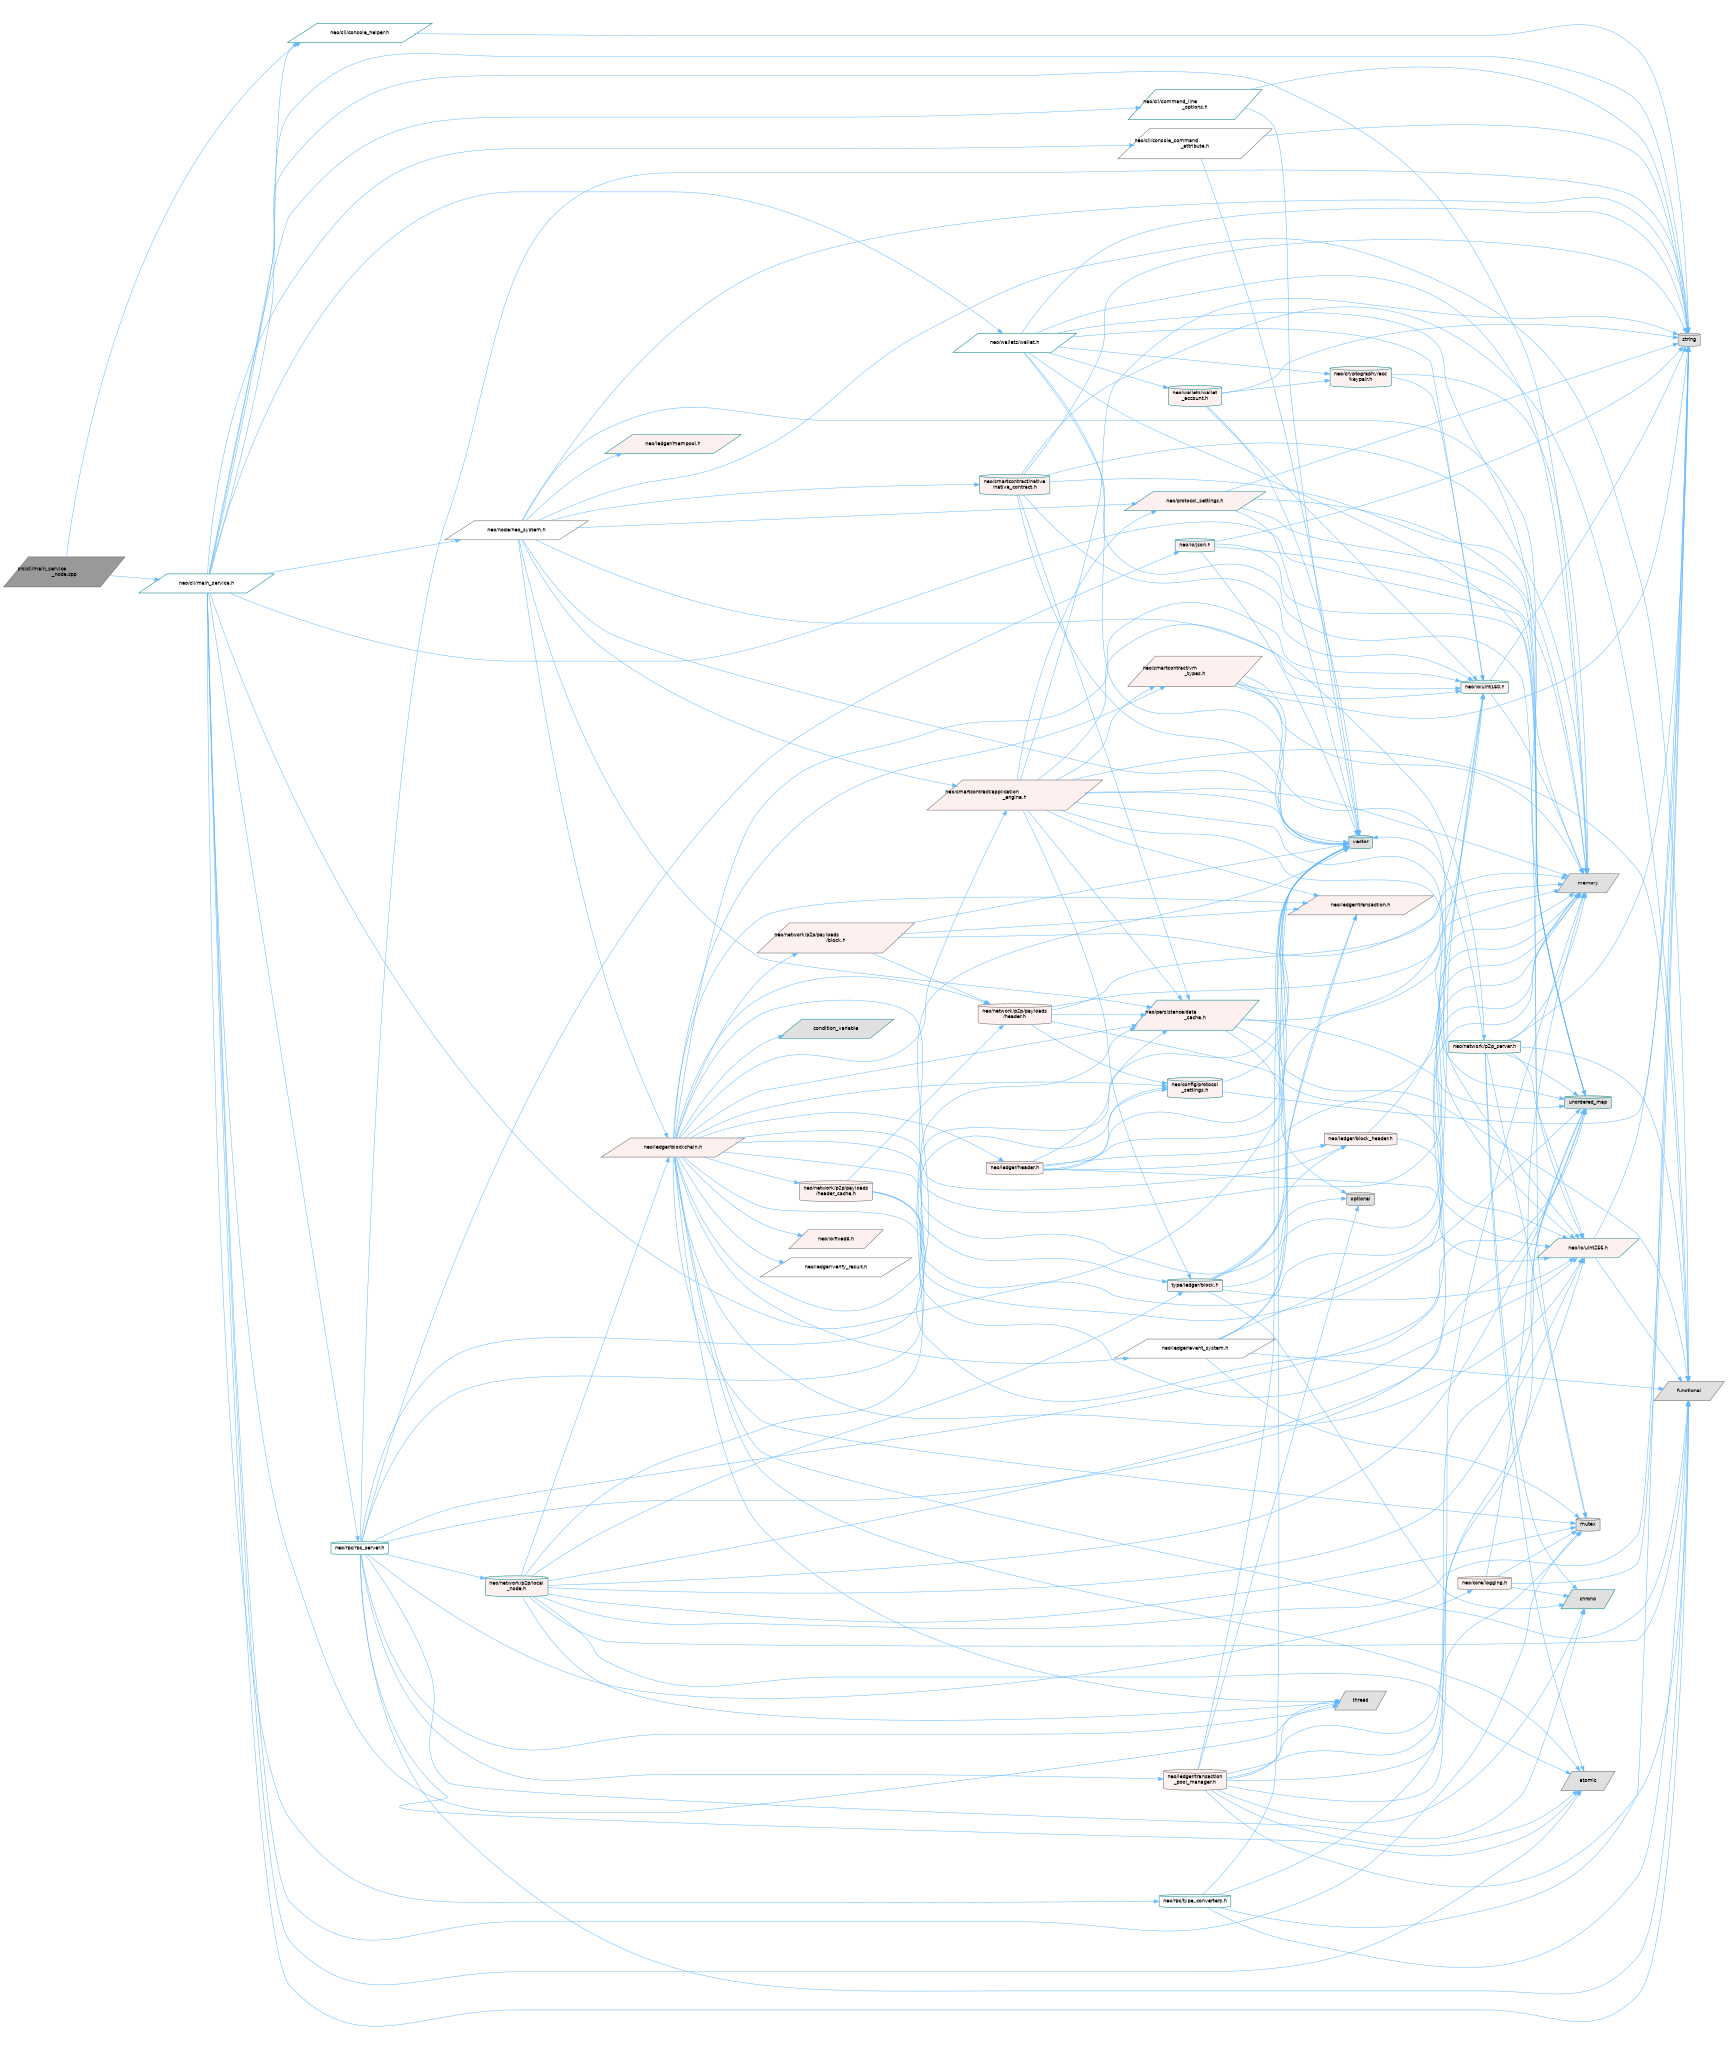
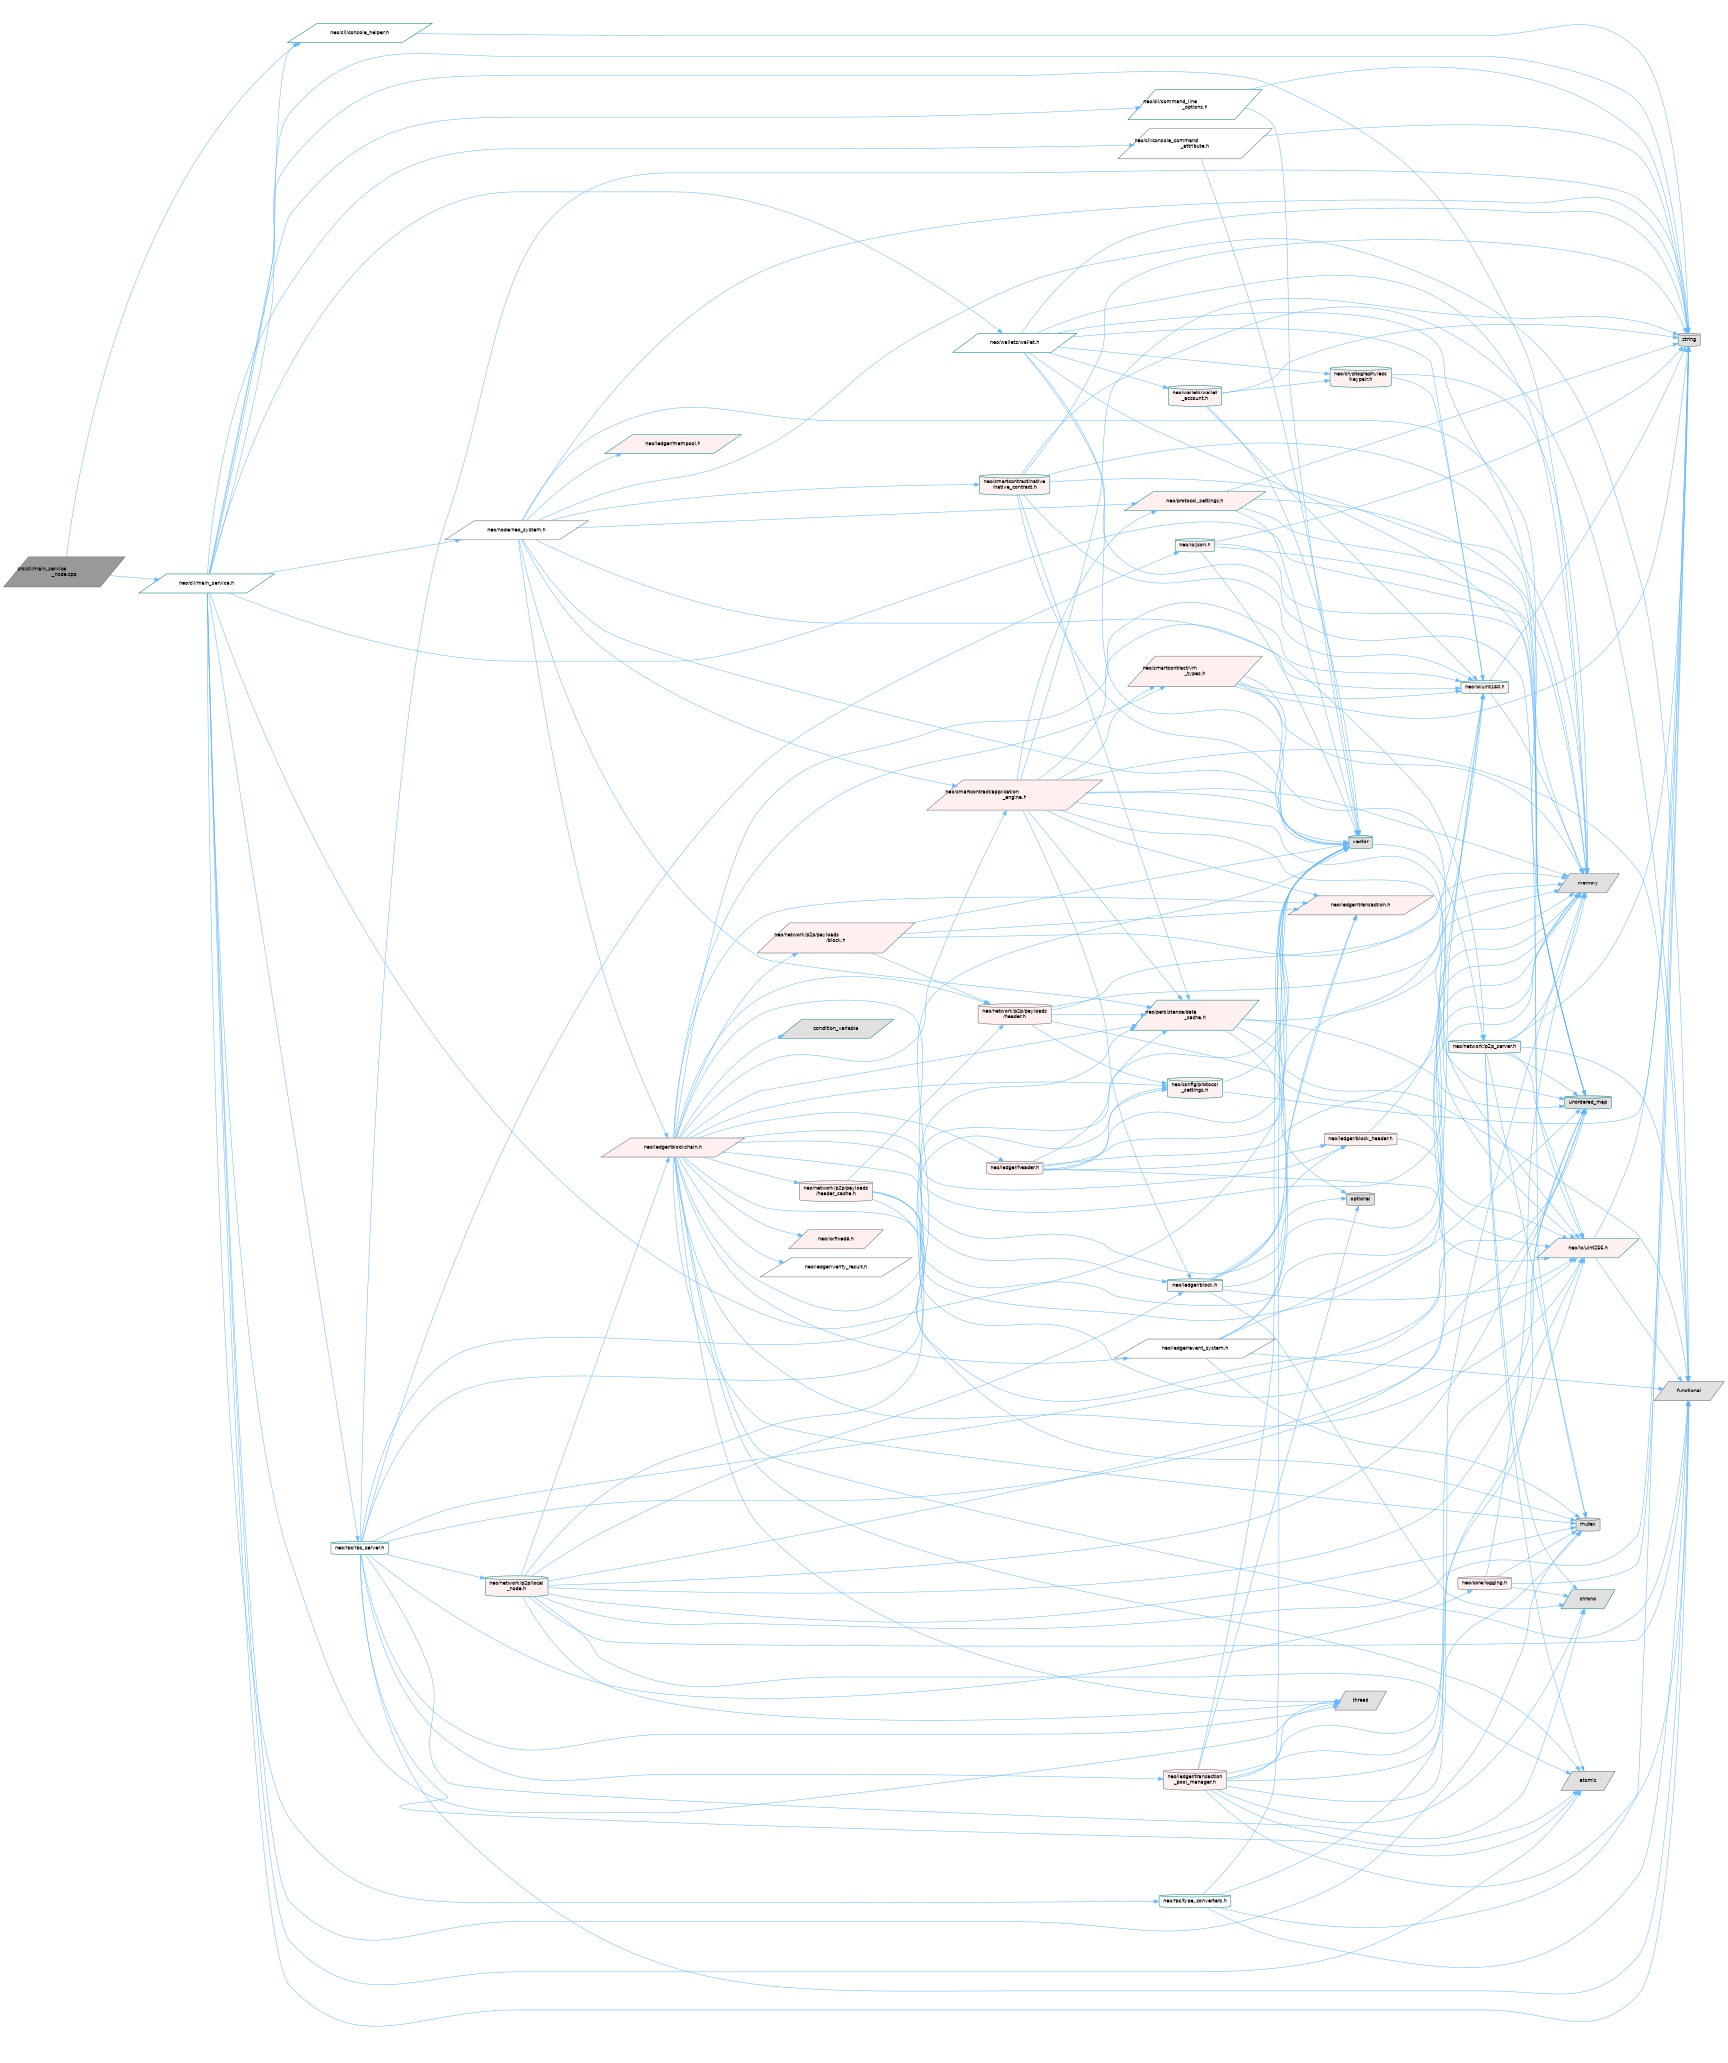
  digraph {
    rankdir=LR
    node [color=gray40 fillcolor="#FFF0F0" fontname=Helvetica fontsize=10 shape=parallelogram style=filled]
    edge [color=steelblue1 fontname=Helvetica fontsize=10 labelfontname=Helvetica labelfontsize=10 style=solid]
    n1 [fillcolor=grey60 fontcolor=black height=0.2 label="src/cli/main_service\l_node.cpp" width=0.4]
    n2 [color=teal fillcolor=white height=0.2 label="neo/cli/console_helper.h" width=0.4]
    n3 [color=teal fillcolor=white height=0.2 label="neo/cli/main_service.h" width=0.4]
    n4 [fillcolor="#E0E0E0" height=0.2 label=string shape=cylinder width=0.4]
    n5 [color=teal fillcolor=white height=0.2 label="neo/cli/command_line\l_options.h" width=0.4]
    n6 [color=teal fillcolor="#E0E0E0" height=0.2 label=vector shape=cylinder width=0.4]
    n7 [fillcolor=white height=0.2 label="neo/cli/console_command\l_attribute.h" width=0.4]
    n8 [color=teal fillcolor=white height=0.2 label="neo/rpc/type_converters.h" shape=cylinder width=0.4]
    n9 [fillcolor="#E0E0E0" height=0.2 label=functional width=0.4]
    n10 [color=teal fillcolor="#E0E0E0" height=0.2 label=unordered_map shape=cylinder width=0.4]
    n11 [fillcolor=white height=0.2 label="neo/node/neo_system.h" width=0.4]
    n12 [fillcolor="#E0E0E0" height=0.2 label=memory width=0.4]
    n13 [fillcolor="#E0E0E0" height=0.2 label=mutex shape=cylinder width=0.4]
    n14 [fillcolor="#E0E0E0" height=0.2 label=atomic width=0.4]
    n15 [fillcolor="#E0E0E0" height=0.2 label=thread width=0.4]
    n16 [color=teal fillcolor=white height=0.2 label="neo/rpc/rpc_server.h" shape=cylinder width=0.4]
    n17 [color=teal fillcolor=white height=0.2 label="neo/wallets/wallet.h" width=0.4]
    n18 [height=0.2 label="neo/ledger/blockchain.h" width=0.4]
    n19 [color=teal height=0.2 label="neo/persistence/data\l_cache.h" width=0.4]
    n20 [height=0.2 label="neo/smartcontract/application\l_engine.h" width=0.4]
    n21 [color=teal height=0.2 label="neo/protocol_settings.h" width=0.4]
    n22 [color=teal height=0.2 label="neo/ledger/mempool.h" width=0.4]
    n23 [color=teal height=0.2 label="neo/network/p2p_server.h" shape=cylinder width=0.4]
    n24 [color=teal height=0.2 label="neo/smartcontract/native\l/native_contract.h" shape=cylinder width=0.4]
    n25 [color=teal fillcolor="#E0E0E0" height=0.2 label=chrono width=0.4]
    n26 [height=0.2 label="neo/core/logging.h" shape=cylinder width=0.4]
    n27 [color=teal height=0.2 label="neo/io/json.h" shape=cylinder width=0.4]
    n28 [height=0.2 label="neo/ledger/transaction\l_pool_manager.h" shape=cylinder width=0.4]
    n29 [color=teal height=0.2 label="neo/network/p2p/local\l_node.h" shape=cylinder width=0.4]
    n30 [color=teal height=0.2 label="neo/io/uint160.h" shape=cylinder width=0.4]
    n31 [color=teal height=0.2 label="neo/io/uint256.h" width=0.4]
    n32 [color=teal height=0.2 label="neo/cryptography/ecc\l/keypair.h" shape=cylinder width=0.4]
    n33 [color=teal height=0.2 label="neo/wallets/wallet\l_account.h" shape=cylinder width=0.4]
-   n34 [color=teal height=0.2 label="type/ledger/block.h" shape=cylinder width=0.4]
+   n34 [color=teal height=0.2 label="neo/ledger/block.h" shape=cylinder width=0.4]
    n35 [height=0.2 label="neo/ledger/block_header.h" shape=cylinder width=0.4]
    n36 [height=0.2 label="neo/ledger/transaction.h" width=0.4]
    n37 [fillcolor=white height=0.2 label="neo/ledger/event_system.h" width=0.4]
    n38 [height=0.2 label="neo/ledger/header.h" shape=cylinder width=0.4]
    n39 [color=teal height=0.2 label="neo/config/protocol\l_settings.h" shape=cylinder width=0.4]
    n40 [fillcolor="#E0E0E0" height=0.2 label=optional shape=cylinder width=0.4]
    n41 [height=0.2 label="neo/network/p2p/payloads\l/block.h" width=0.4]
    n42 [height=0.2 label="neo/network/p2p/payloads\l/header.h" shape=cylinder width=0.4]
    n43 [height=0.2 label="neo/network/p2p/payloads\l/header_cache.h" shape=cylinder width=0.4]
    n44 [height=0.2 label="neo/io/fixed8.h" width=0.4]
    n45 [fillcolor=white height=0.2 label="neo/ledger/verify_result.h" width=0.4]
    n46 [height=0.2 label="neo/smartcontract/vm\l_types.h" width=0.4]
    n47 [color=teal fillcolor="#E0E0E0" height=0.2 label=condition_variable width=0.4]
    n1 -> n2
    n1 -> n3
    n2 -> n4
    n3 -> n2
    n3 -> n4
    n3 -> n5
    n3 -> n6
    n3 -> n7
    n3 -> n8
    n3 -> n9
    n3 -> n10
    n3 -> n11
    n3 -> n12
    n3 -> n13
    n3 -> n14
    n3 -> n15
    n3 -> n16
    n3 -> n17
    n5 -> n4
    n5 -> n6
    n7 -> n4
    n7 -> n6
    n8 -> n4
    n8 -> n6
    n8 -> n9
    n8 -> n10
    n11 -> n4
    n11 -> n6
    n11 -> n9
    n11 -> n12
    n11 -> n18
    n11 -> n19
    n11 -> n20
    n11 -> n21
    n11 -> n22
    n11 -> n23
    n11 -> n24
    n16 -> n4
    n16 -> n6
    n16 -> n9
    n16 -> n10
    n16 -> n12
    n16 -> n14
    n16 -> n15
    n16 -> n19
    n16 -> n25
    n16 -> n26
    n16 -> n27
    n16 -> n28
    n16 -> n29
    n17 -> n4
    n17 -> n6
    n17 -> n10
    n17 -> n12
    n17 -> n13
    n17 -> n30
    n17 -> n31
    n17 -> n32
    n17 -> n33
    n18 -> n6
    n18 -> n9
    n18 -> n10
    n18 -> n12
    n18 -> n13
    n18 -> n14
    n18 -> n15
    n18 -> n19
    n18 -> n20
    n18 -> n30
    n18 -> n31
    n18 -> n34
    n18 -> n35
    n18 -> n36
    n18 -> n37
    n18 -> n38
    n18 -> n39
    n18 -> n40
    n18 -> n41
    n18 -> n42
    n18 -> n43
    n18 -> n44
    n18 -> n45
    n18 -> n46
    n18 -> n47
    n19 -> n9
    n19 -> n10
    n19 -> n12
    n19 -> n40
    n20 -> n4
    n20 -> n6
    n20 -> n9
    n20 -> n10
    n20 -> n12
    n20 -> n19
    n20 -> n21
    n20 -> n30
    n20 -> n31
    n20 -> n34
    n20 -> n36
    n20 -> n46
    n21 -> n4
    n21 -> n6
    n21 -> n10
    n21 -> n12
    n23 -> n4
-   n23 -> n6
+   n6 -> n23
    n23 -> n9
    n23 -> n10
    n23 -> n12
    n23 -> n13
    n23 -> n14
    n23 -> n25
    n23 -> n31
    n24 -> n4
    n24 -> n6
    n24 -> n9
    n24 -> n10
    n24 -> n12
    n24 -> n19
    n24 -> n30
    n26 -> n4
    n26 -> n12
    n26 -> n13
    n26 -> n25
    n27 -> n4
    n27 -> n6
    n27 -> n10
    n27 -> n12
    n28 -> n6
    n28 -> n9
    n28 -> n10
    n28 -> n12
    n28 -> n13
    n28 -> n14
    n28 -> n15
    n28 -> n25
    n28 -> n31
    n28 -> n40
    n29 -> n4
    n29 -> n9
    n29 -> n10
    n29 -> n12
    n29 -> n13
    n29 -> n14
    n29 -> n15
    n29 -> n18
    n29 -> n31
    n29 -> n34
    n29 -> n39
    n30 -> n4
    n30 -> n12
    n31 -> n4
    n31 -> n9
    n32 -> n12
    n32 -> n30
    n33 -> n4
    n33 -> n6
    n33 -> n30
    n33 -> n32
    n34 -> n6
    n34 -> n25
    n34 -> n30
    n34 -> n31
    n34 -> n35
    n34 -> n36
    n35 -> n30
    n35 -> n31
    n37 -> n6
    n37 -> n9
    n37 -> n12
    n37 -> n13
    n37 -> n36
    n38 -> n6
    n38 -> n12
    n38 -> n19
    n38 -> n30
    n38 -> n31
    n38 -> n35
    n38 -> n39
    n39 -> n4
    n39 -> n6
    n41 -> n6
    n41 -> n12
    n41 -> n36
    n41 -> n42
    n42 -> n12
    n42 -> n19
    n42 -> n30
    n42 -> n31
    n42 -> n39
    n43 -> n10
    n43 -> n12
+   n43 -> n13
    n43 -> n31
    n43 -> n42
    n46 -> n4
    n46 -> n6
    n46 -> n12
    n46 -> n30
    n46 -> n31
  }
